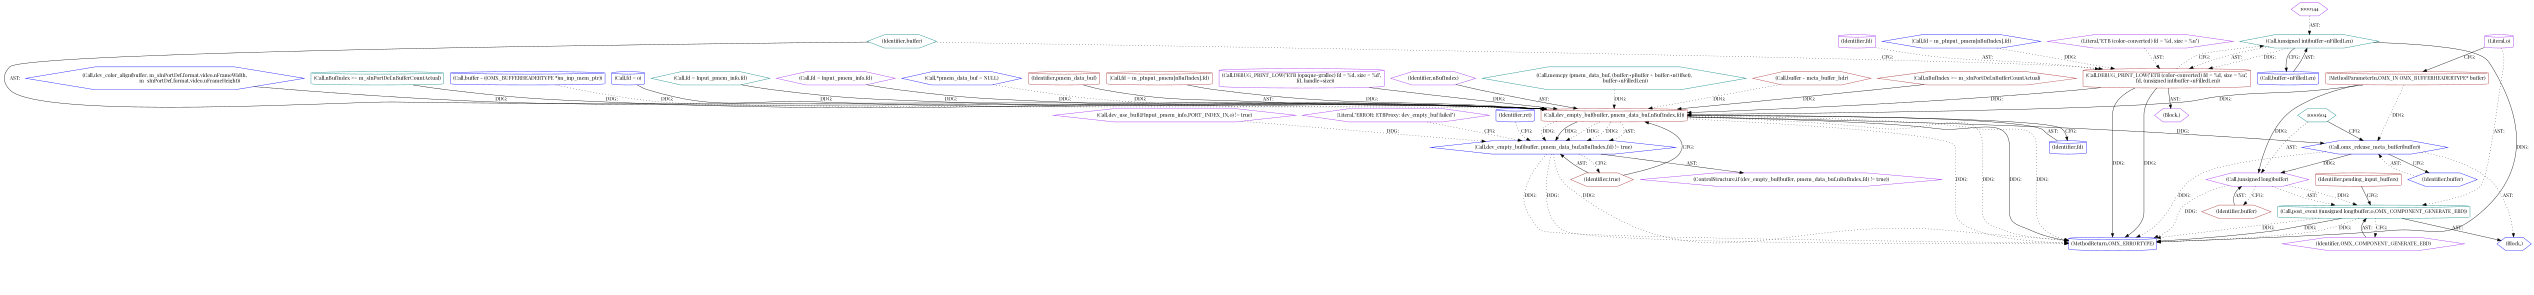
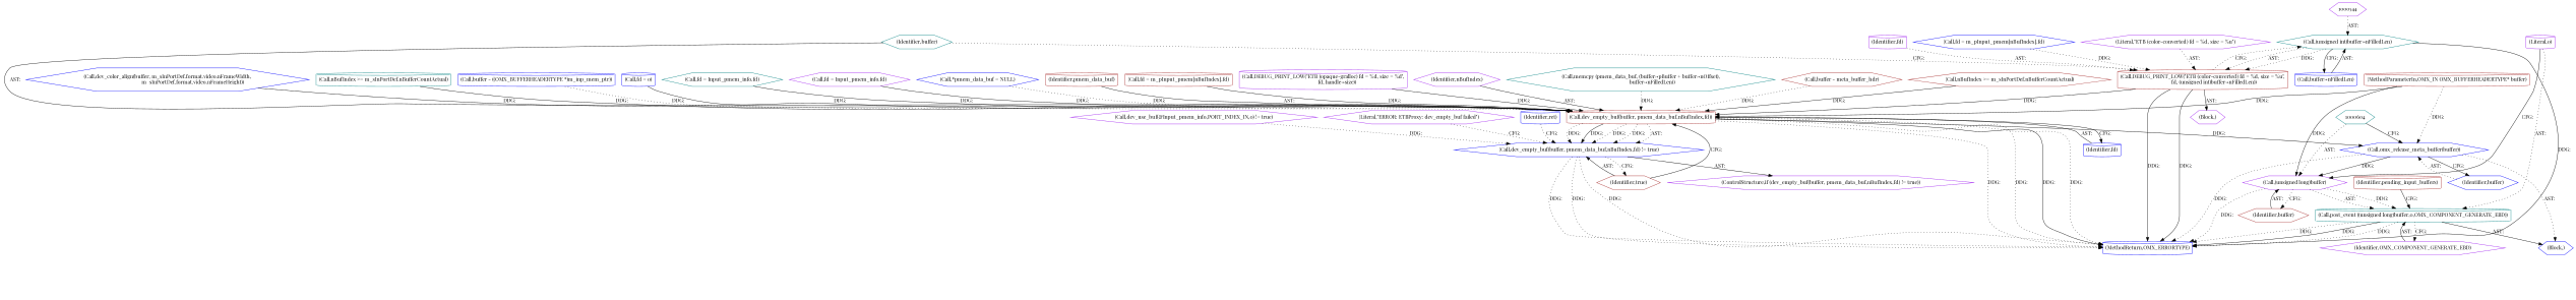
  digraph {
    fontname="Playfair Display"
    node [color=blue fontname="Playfair Display" shape=hexagon]
    edge [fontname="Playfair Display" style=dotted]
    n1 [color=teal label="(Call,(unsigned int)buffer->nFilledLen)"]
    n2 [color=brown label="(Call,DEBUG_PRINT_LOW(\"ETB (color-converted) fd = %d, size = %u\",\n                fd, (unsigned int)buffer->nFilledLen))" shape=cylinder]
    n3 [label="(Call,buffer->nFilledLen)" shape=cylinder]
    n4 [label="(MethodReturn,OMX_ERRORTYPE)" shape=cylinder]
    n5 [color=brown label="(Call,dev_empty_buf(buffer, pmem_data_buf,nBufIndex,fd))" shape=cylinder]
    n6 [color=purple label="(Block,)"]
    n7 [label="(Call,dev_empty_buf(buffer, pmem_data_buf,nBufIndex,fd) != true)"]
    n8 [label="(Call,omx_release_meta_buffer(buffer))"]
    n9 [label="(Identifier,fd)" shape=cylinder]
    n10 [color=purple label="(ControlStructure,if (dev_empty_buf(buffer, pmem_data_buf,nBufIndex,fd) != true))"]
    n11 [color=brown label="(Identifier,true)"]
    n12 [color=purple label="(Call,(unsigned long)buffer)"]
    n13 [label="(Block,)"]
    n14 [label="(Identifier,buffer)"]
    n15 [color=teal label="(Call,post_event ((unsigned long)buffer,0,OMX_COMPONENT_GENERATE_EBD))" shape=cylinder]
    n16 [color=brown label="(Identifier,buffer)"]
    n17 [color=purple label="(Identifier,OMX_COMPONENT_GENERATE_EBD)"]
    n18 [color=brown label="(Call,buffer - meta_buffer_hdr)"]
    n19 [color=purple label="(Literal,\"ERROR: ETBProxy: dev_empty_buf failed\")"]
    n20 [color=brown label="(Call,nBufIndex >= m_sInPortDef.nBufferCountActual)"]
    n21 [label="(Call,fd = m_pInput_pmem[nBufIndex].fd)"]
    n22 [label="(Identifier,ret)" shape=cylinder]
    n23 [color=teal label="(Identifier,buffer)"]
    n24 [label="(Call,dev_color_align(buffer, m_sInPortDef.format.video.nFrameWidth,\n                                    m_sInPortDef.format.video.nFrameHeight))"]
    n25 [color=brown label="(Identifier,pending_input_buffers)" shape=cylinder]
    n26 [color=teal label="(Call,nBufIndex >= m_sInPortDef.nBufferCountActual)" shape=cylinder]
    n27 [label="(Call,buffer - ((OMX_BUFFERHEADERTYPE *)m_inp_mem_ptr))" shape=cylinder]
    n28 [color=purple label="(Call,dev_use_buf(&Input_pmem_info,PORT_INDEX_IN,0) != true)"]
    n29 [color=purple label="(Literal,0)" shape=cylinder]
    n30 [label="(Call,fd = 0)" shape=cylinder]
    n31 [color=teal label="(Call,fd = Input_pmem_info.fd)"]
    n32 [color=purple label="(Call,fd = Input_pmem_info.fd)"]
    n33 [color=brown label="(MethodParameterIn,OMX_IN OMX_BUFFERHEADERTYPE* buffer)" shape=cylinder]
    n34 [label="(Call,*pmem_data_buf = NULL)"]
    n35 [color=brown label="(Identifier,pmem_data_buf)" shape=cylinder]
    n36 [color=purple label="(Literal,\"ETB (color-converted) fd = %d, size = %u\")"]
    n37 [color=brown label="(Call,fd = m_pInput_pmem[nBufIndex].fd)" shape=cylinder]
    n38 [color=purple label="(Call,DEBUG_PRINT_LOW(\"ETB (opaque-gralloc) fd = %d, size = %d\",\n                    fd, handle->size))" shape=cylinder]
    n39 [color=purple label="(Identifier,fd)" shape=cylinder]
    n40 [color=purple label="(Identifier,nBufIndex)"]
    n41 [color=teal label="(Call,memcpy (pmem_data_buf, (buffer->pBuffer + buffer->nOffset),\n                buffer->nFilledLen))"]
    1000544 [color=purple]
    1000604 [color=teal]
    n1 -> n2 [label="AST: "]
    n1 -> n2 [label="DDG: "]
    n1 -> n3 [label="CFG: " style=solid]
    n1 -> n4 [label="DDG: " style=solid]
    n2 -> n1 [label="CFG: "]
    n2 -> n4 [label="DDG: " style=solid]
    n2 -> n4 [label="DDG: " style=solid]
    n2 -> n5 [label="DDG: " style=solid]
    n2 -> n6 [label="AST: " style=solid]
    n3 -> n1 [label="AST: " style=solid]
    n5 -> n4 [label="DDG: "]
    n5 -> n4 [label="DDG: "]
    n5 -> n4 [label="DDG: " style=solid]
    n5 -> n4 [label="DDG: "]
    n5 -> n7 [label="AST: "]
    n5 -> n7 [label="DDG: "]
    n5 -> n7 [label="DDG: " style=solid]
    n5 -> n7 [label="DDG: "]
    n5 -> n7 [label="DDG: "]
    n5 -> n8 [label="DDG: " style=solid]
    n5 -> n9 [label="CFG: " style=solid]
    n7 -> n4 [label="DDG: "]
    n7 -> n4 [label="DDG: "]
    n7 -> n4 [label="DDG: "]
    n7 -> n10 [label="AST: " style=solid]
    n7 -> n11 [label="CFG: "]
    n8 -> n4 [label="DDG: "]
    n8 -> n12 [label="DDG: " style=solid]
    n8 -> n13 [label="AST: "]
    n8 -> n14 [label="CFG: " style=solid]
    n9 -> n5 [label="AST: " style=solid]
    n11 -> n5 [label="CFG: " style=solid]
    n11 -> n7 [label="AST: " style=solid]
    n12 -> n4 [label="DDG: "]
    n12 -> n15 [label="AST: "]
    n12 -> n15 [label="DDG: "]
    n12 -> n16 [label="CFG: "]
    n14 -> n8 [label="AST: "]
    n15 -> n4 [label="DDG: "]
    n15 -> n4 [label="DDG: " style=solid]
    n15 -> n4 [label="DDG: "]
    n15 -> n13 [label="AST: " style=solid]
    n15 -> n17 [label="CFG: "]
    n16 -> n12 [label="AST: " style=solid]
    n17 -> n15 [label="AST: " style=solid]
    n18 -> n5 [label="DDG: "]
    n19 -> n7 [label="CFG: "]
    n20 -> n5 [label="DDG: " style=solid]
    n21 -> n2 [label="DDG: "]
    n22 -> n7 [label="CFG: "]
    n23 -> n2 [label="CFG: "]
    n23 -> n5 [label="AST: " style=solid]
    n24 -> n5 [label="DDG: " style=solid]
    n25 -> n15 [label="CFG: " style=solid]
    n26 -> n5 [label="DDG: " style=solid]
    n27 -> n5 [label="DDG: "]
    n28 -> n7 [label="DDG: "]
-   n29 -> n33 [label="CFG: " style=solid]
+   n29 -> n12 [label="CFG: " style=solid]
    n29 -> n15 [label="AST: "]
    n30 -> n5 [label="DDG: " style=solid]
    n31 -> n5 [label="DDG: " style=solid]
    n32 -> n5 [label="DDG: " style=solid]
    n33 -> n5 [label="DDG: " style=solid]
    n33 -> n8 [label="DDG: "]
    n33 -> n12 [label="DDG: " style=solid]
    n34 -> n5 [label="DDG: "]
    n35 -> n5 [label="AST: " style=solid]
    n36 -> n2 [label="AST: "]
    n37 -> n5 [label="DDG: " style=solid]
    n38 -> n5 [label="DDG: " style=solid]
    n39 -> n2 [label="AST: "]
    n40 -> n5 [label="AST: " style=solid]
    n41 -> n5 [label="DDG: "]
    1000544 -> n1 [label="AST: "]
    1000604 -> n8 [label="CFG: " style=solid]
    1000604 -> n12 [label="AST: "]
  }
